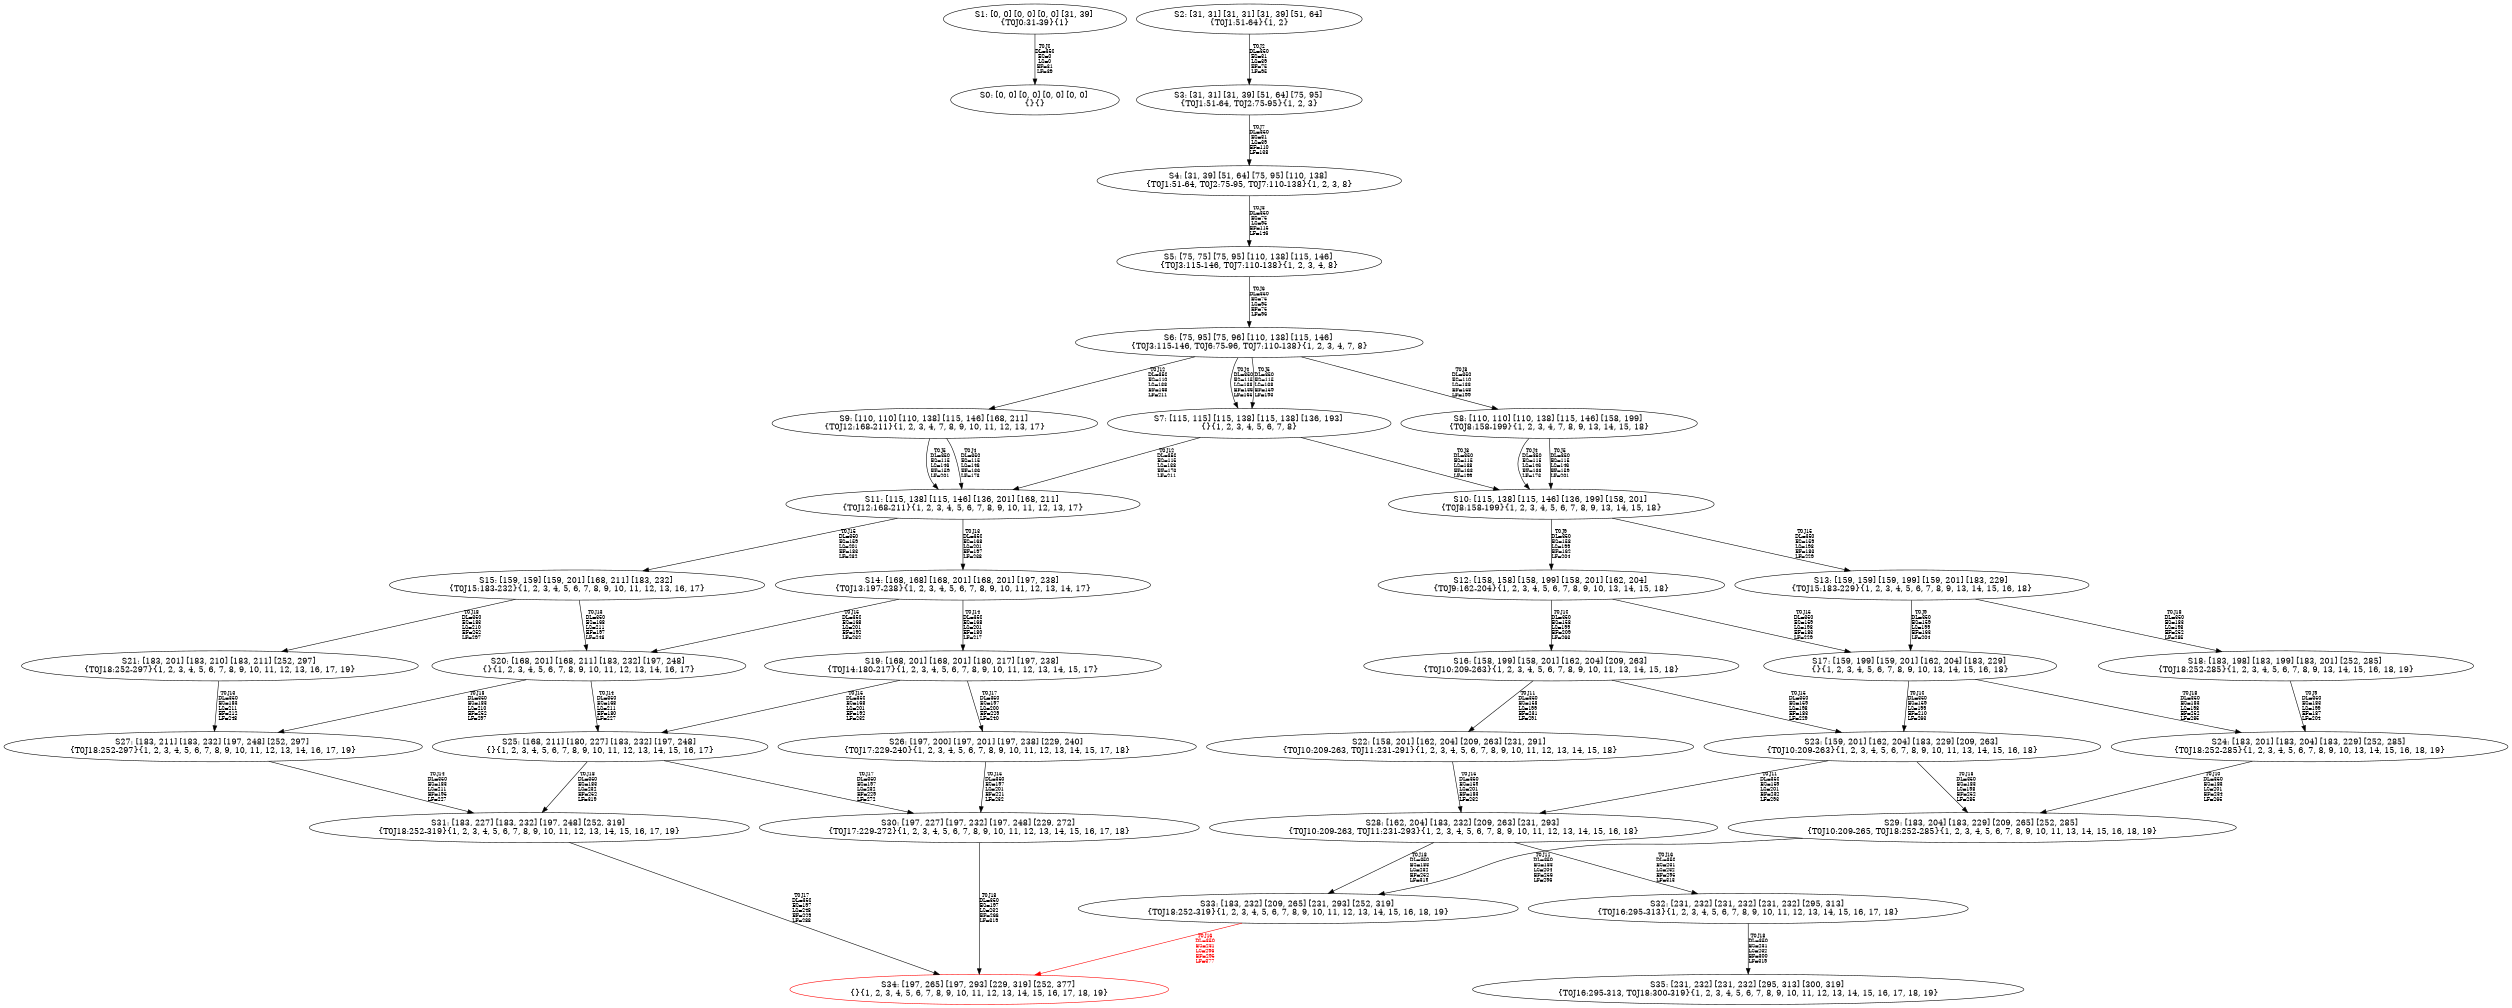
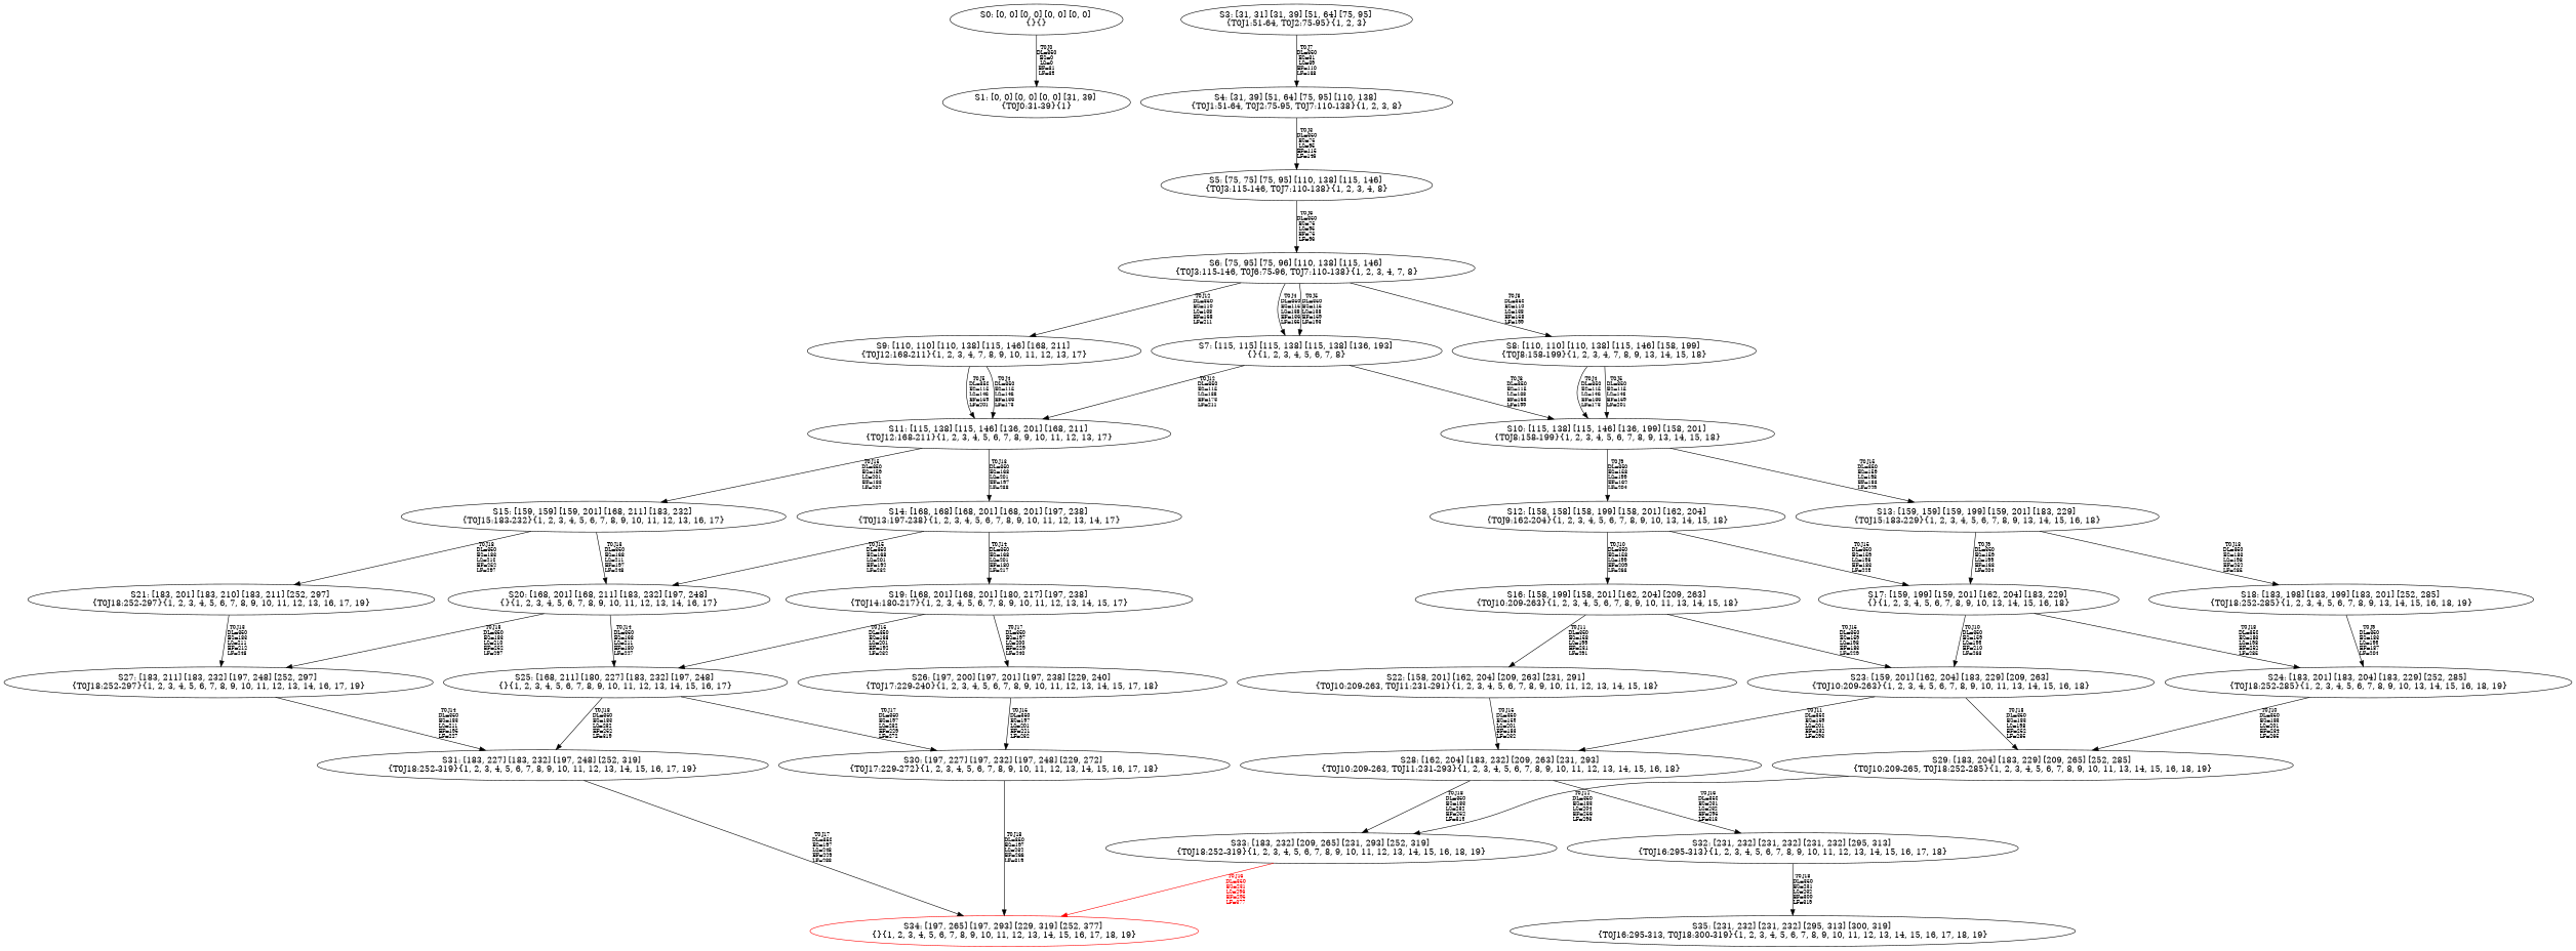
  digraph {
    edge [fontsize=8]
    n1 [label="S0: [0, 0] [0, 0] [0, 0] [0, 0] \n{}{}"]
    n2 [label="S1: [0, 0] [0, 0] [0, 0] [31, 39] \n{T0J0:31-39}{1}"]
-   n3 [label="S2: [31, 31] [31, 31] [31, 39] [51, 64] \n{T0J1:51-64}{1, 2}"]
    n4 [label="S3: [31, 31] [31, 39] [51, 64] [75, 95] \n{T0J1:51-64, T0J2:75-95}{1, 2, 3}"]
    n5 [label="S4: [31, 39] [51, 64] [75, 95] [110, 138] \n{T0J1:51-64, T0J2:75-95, T0J7:110-138}{1, 2, 3, 8}"]
    n6 [label="S5: [75, 75] [75, 95] [110, 138] [115, 146] \n{T0J3:115-146, T0J7:110-138}{1, 2, 3, 4, 8}"]
    n7 [label="S6: [75, 95] [75, 96] [110, 138] [115, 146] \n{T0J3:115-146, T0J6:75-96, T0J7:110-138}{1, 2, 3, 4, 7, 8}"]
    n8 [label="S7: [115, 115] [115, 138] [115, 138] [136, 193] \n{}{1, 2, 3, 4, 5, 6, 7, 8}"]
    n9 [label="S8: [110, 110] [110, 138] [115, 146] [158, 199] \n{T0J8:158-199}{1, 2, 3, 4, 7, 8, 9, 13, 14, 15, 18}"]
    n10 [label="S9: [110, 110] [110, 138] [115, 146] [168, 211] \n{T0J12:168-211}{1, 2, 3, 4, 7, 8, 9, 10, 11, 12, 13, 17}"]
    n11 [label="S10: [115, 138] [115, 146] [136, 199] [158, 201] \n{T0J8:158-199}{1, 2, 3, 4, 5, 6, 7, 8, 9, 13, 14, 15, 18}"]
    n12 [label="S11: [115, 138] [115, 146] [136, 201] [168, 211] \n{T0J12:168-211}{1, 2, 3, 4, 5, 6, 7, 8, 9, 10, 11, 12, 13, 17}"]
    n13 [label="S12: [158, 158] [158, 199] [158, 201] [162, 204] \n{T0J9:162-204}{1, 2, 3, 4, 5, 6, 7, 8, 9, 10, 13, 14, 15, 18}"]
    n14 [label="S13: [159, 159] [159, 199] [159, 201] [183, 229] \n{T0J15:183-229}{1, 2, 3, 4, 5, 6, 7, 8, 9, 13, 14, 15, 16, 18}"]
    n15 [label="S14: [168, 168] [168, 201] [168, 201] [197, 238] \n{T0J13:197-238}{1, 2, 3, 4, 5, 6, 7, 8, 9, 10, 11, 12, 13, 14, 17}"]
    n16 [label="S15: [159, 159] [159, 201] [168, 211] [183, 232] \n{T0J15:183-232}{1, 2, 3, 4, 5, 6, 7, 8, 9, 10, 11, 12, 13, 16, 17}"]
    n17 [label="S16: [158, 199] [158, 201] [162, 204] [209, 263] \n{T0J10:209-263}{1, 2, 3, 4, 5, 6, 7, 8, 9, 10, 11, 13, 14, 15, 18}"]
    n18 [label="S17: [159, 199] [159, 201] [162, 204] [183, 229] \n{}{1, 2, 3, 4, 5, 6, 7, 8, 9, 10, 13, 14, 15, 16, 18}"]
    n19 [label="S18: [183, 198] [183, 199] [183, 201] [252, 285] \n{T0J18:252-285}{1, 2, 3, 4, 5, 6, 7, 8, 9, 13, 14, 15, 16, 18, 19}"]
    n20 [label="S19: [168, 201] [168, 201] [180, 217] [197, 238] \n{T0J14:180-217}{1, 2, 3, 4, 5, 6, 7, 8, 9, 10, 11, 12, 13, 14, 15, 17}"]
    n21 [label="S20: [168, 201] [168, 211] [183, 232] [197, 248] \n{}{1, 2, 3, 4, 5, 6, 7, 8, 9, 10, 11, 12, 13, 14, 16, 17}"]
    n22 [label="S21: [183, 201] [183, 210] [183, 211] [252, 297] \n{T0J18:252-297}{1, 2, 3, 4, 5, 6, 7, 8, 9, 10, 11, 12, 13, 16, 17, 19}"]
    n23 [label="S22: [158, 201] [162, 204] [209, 263] [231, 291] \n{T0J10:209-263, T0J11:231-291}{1, 2, 3, 4, 5, 6, 7, 8, 9, 10, 11, 12, 13, 14, 15, 18}"]
    n24 [label="S23: [159, 201] [162, 204] [183, 229] [209, 263] \n{T0J10:209-263}{1, 2, 3, 4, 5, 6, 7, 8, 9, 10, 11, 13, 14, 15, 16, 18}"]
    n25 [label="S24: [183, 201] [183, 204] [183, 229] [252, 285] \n{T0J18:252-285}{1, 2, 3, 4, 5, 6, 7, 8, 9, 10, 13, 14, 15, 16, 18, 19}"]
    n26 [label="S25: [168, 211] [180, 227] [183, 232] [197, 248] \n{}{1, 2, 3, 4, 5, 6, 7, 8, 9, 10, 11, 12, 13, 14, 15, 16, 17}"]
    n27 [label="S26: [197, 200] [197, 201] [197, 238] [229, 240] \n{T0J17:229-240}{1, 2, 3, 4, 5, 6, 7, 8, 9, 10, 11, 12, 13, 14, 15, 17, 18}"]
    n28 [label="S27: [183, 211] [183, 232] [197, 248] [252, 297] \n{T0J18:252-297}{1, 2, 3, 4, 5, 6, 7, 8, 9, 10, 11, 12, 13, 14, 16, 17, 19}"]
    n29 [label="S28: [162, 204] [183, 232] [209, 263] [231, 293] \n{T0J10:209-263, T0J11:231-293}{1, 2, 3, 4, 5, 6, 7, 8, 9, 10, 11, 12, 13, 14, 15, 16, 18}"]
    n30 [label="S29: [183, 204] [183, 229] [209, 265] [252, 285] \n{T0J10:209-265, T0J18:252-285}{1, 2, 3, 4, 5, 6, 7, 8, 9, 10, 11, 13, 14, 15, 16, 18, 19}"]
    n31 [label="S30: [197, 227] [197, 232] [197, 248] [229, 272] \n{T0J17:229-272}{1, 2, 3, 4, 5, 6, 7, 8, 9, 10, 11, 12, 13, 14, 15, 16, 17, 18}"]
    n32 [label="S31: [183, 227] [183, 232] [197, 248] [252, 319] \n{T0J18:252-319}{1, 2, 3, 4, 5, 6, 7, 8, 9, 10, 11, 12, 13, 14, 15, 16, 17, 19}"]
    n33 [label="S32: [231, 232] [231, 232] [231, 232] [295, 313] \n{T0J16:295-313}{1, 2, 3, 4, 5, 6, 7, 8, 9, 10, 11, 12, 13, 14, 15, 16, 17, 18}"]
    n34 [label="S33: [183, 232] [209, 265] [231, 293] [252, 319] \n{T0J18:252-319}{1, 2, 3, 4, 5, 6, 7, 8, 9, 10, 11, 12, 13, 14, 15, 16, 18, 19}"]
    n35 [color=Red label="S34: [197, 265] [197, 293] [229, 319] [252, 377] \n{}{1, 2, 3, 4, 5, 6, 7, 8, 9, 10, 11, 12, 13, 14, 15, 16, 17, 18, 19}"]
    n36 [label="S35: [231, 232] [231, 232] [295, 313] [300, 319] \n{T0J16:295-313, T0J18:300-319}{1, 2, 3, 4, 5, 6, 7, 8, 9, 10, 11, 12, 13, 14, 15, 16, 17, 18, 19}"]
-   n2 -> n1 [label="T0 J0\nDL=350\nES=0\nLS=0\nEF=31\nLF=39"]
-   n3 -> n4 [label="T0 J2\nDL=350\nES=31\nLS=39\nEF=75\nLF=95"]
+   n1 -> n2 [label="T0 J0\nDL=350\nES=0\nLS=0\nEF=31\nLF=39"]
    n4 -> n5 [label="T0 J7\nDL=350\nES=31\nLS=39\nEF=110\nLF=138"]
    n5 -> n6 [label="T0 J3\nDL=350\nES=75\nLS=95\nEF=115\nLF=146"]
    n6 -> n7 [label="T0 J6\nDL=350\nES=75\nLS=95\nEF=75\nLF=96"]
    n7 -> n8 [label="T0 J4\nDL=350\nES=115\nLS=138\nEF=136\nLF=165"]
    n7 -> n8 [label="T0 J5\nDL=350\nES=115\nLS=138\nEF=159\nLF=193"]
    n7 -> n9 [label="T0 J8\nDL=350\nES=110\nLS=138\nEF=158\nLF=199"]
    n7 -> n10 [label="T0 J12\nDL=350\nES=110\nLS=138\nEF=168\nLF=211"]
    n8 -> n11 [label="T0 J8\nDL=350\nES=115\nLS=138\nEF=163\nLF=199"]
    n8 -> n12 [label="T0 J12\nDL=350\nES=115\nLS=138\nEF=173\nLF=211"]
    n9 -> n11 [label="T0 J4\nDL=350\nES=115\nLS=146\nEF=136\nLF=173"]
    n9 -> n11 [label="T0 J5\nDL=350\nES=115\nLS=146\nEF=159\nLF=201"]
    n10 -> n12 [label="T0 J4\nDL=350\nES=115\nLS=146\nEF=136\nLF=173"]
    n10 -> n12 [label="T0 J5\nDL=350\nES=115\nLS=146\nEF=159\nLF=201"]
    n11 -> n13 [label="T0 J9\nDL=350\nES=158\nLS=199\nEF=162\nLF=204"]
    n11 -> n14 [label="T0 J15\nDL=350\nES=159\nLS=198\nEF=183\nLF=229"]
    n12 -> n15 [label="T0 J13\nDL=350\nES=168\nLS=201\nEF=197\nLF=238"]
    n12 -> n16 [label="T0 J15\nDL=350\nES=159\nLS=201\nEF=183\nLF=232"]
    n13 -> n17 [label="T0 J10\nDL=350\nES=158\nLS=199\nEF=209\nLF=263"]
    n13 -> n18 [label="T0 J15\nDL=350\nES=159\nLS=198\nEF=183\nLF=229"]
    n14 -> n18 [label="T0 J9\nDL=350\nES=159\nLS=199\nEF=163\nLF=204"]
    n14 -> n19 [label="T0 J18\nDL=350\nES=183\nLS=198\nEF=252\nLF=285"]
    n15 -> n20 [label="T0 J14\nDL=350\nES=168\nLS=201\nEF=180\nLF=217"]
    n15 -> n21 [label="T0 J15\nDL=350\nES=168\nLS=201\nEF=192\nLF=232"]
    n16 -> n21 [label="T0 J13\nDL=350\nES=168\nLS=211\nEF=197\nLF=248"]
    n16 -> n22 [label="T0 J18\nDL=350\nES=183\nLS=210\nEF=252\nLF=297"]
    n17 -> n23 [label="T0 J11\nDL=350\nES=158\nLS=199\nEF=231\nLF=291"]
    n17 -> n24 [label="T0 J15\nDL=350\nES=159\nLS=198\nEF=183\nLF=229"]
    n18 -> n24 [label="T0 J10\nDL=350\nES=159\nLS=199\nEF=210\nLF=263"]
    n18 -> n25 [label="T0 J18\nDL=350\nES=183\nLS=198\nEF=252\nLF=285"]
    n19 -> n25 [label="T0 J9\nDL=350\nES=183\nLS=199\nEF=187\nLF=204"]
    n20 -> n26 [label="T0 J15\nDL=350\nES=168\nLS=201\nEF=192\nLF=232"]
    n20 -> n27 [label="T0 J17\nDL=350\nES=197\nLS=200\nEF=229\nLF=240"]
    n21 -> n26 [label="T0 J14\nDL=350\nES=168\nLS=211\nEF=180\nLF=227"]
    n21 -> n28 [label="T0 J18\nDL=350\nES=183\nLS=210\nEF=252\nLF=297"]
    n22 -> n28 [label="T0 J13\nDL=350\nES=183\nLS=211\nEF=212\nLF=248"]
    n23 -> n29 [label="T0 J15\nDL=350\nES=159\nLS=201\nEF=183\nLF=232"]
    n24 -> n29 [label="T0 J11\nDL=350\nES=159\nLS=201\nEF=232\nLF=293"]
    n24 -> n30 [label="T0 J18\nDL=350\nES=183\nLS=198\nEF=252\nLF=285"]
    n25 -> n30 [label="T0 J10\nDL=350\nES=183\nLS=201\nEF=234\nLF=265"]
    n26 -> n31 [label="T0 J17\nDL=350\nES=197\nLS=232\nEF=229\nLF=272"]
    n26 -> n32 [label="T0 J18\nDL=350\nES=183\nLS=232\nEF=252\nLF=319"]
    n27 -> n31 [label="T0 J15\nDL=350\nES=197\nLS=201\nEF=221\nLF=232"]
    n28 -> n32 [label="T0 J14\nDL=350\nES=183\nLS=211\nEF=195\nLF=227"]
    n29 -> n33 [label="T0 J16\nDL=350\nES=231\nLS=232\nEF=295\nLF=313"]
    n29 -> n34 [label="T0 J18\nDL=350\nES=183\nLS=232\nEF=252\nLF=319"]
    n30 -> n34 [label="T0 J11\nDL=350\nES=183\nLS=204\nEF=256\nLF=296"]
    n31 -> n35 [label="T0 J18\nDL=350\nES=197\nLS=232\nEF=266\nLF=319"]
    n32 -> n35 [label="T0 J17\nDL=350\nES=197\nLS=248\nEF=229\nLF=288"]
    n33 -> n36 [label="T0 J18\nDL=350\nES=231\nLS=232\nEF=300\nLF=319"]
    n34 -> n35 [color=Red fontcolor=Red label="T0 J16\nDL=350\nES=231\nLS=296\nEF=295\nLF=377"]
  }
